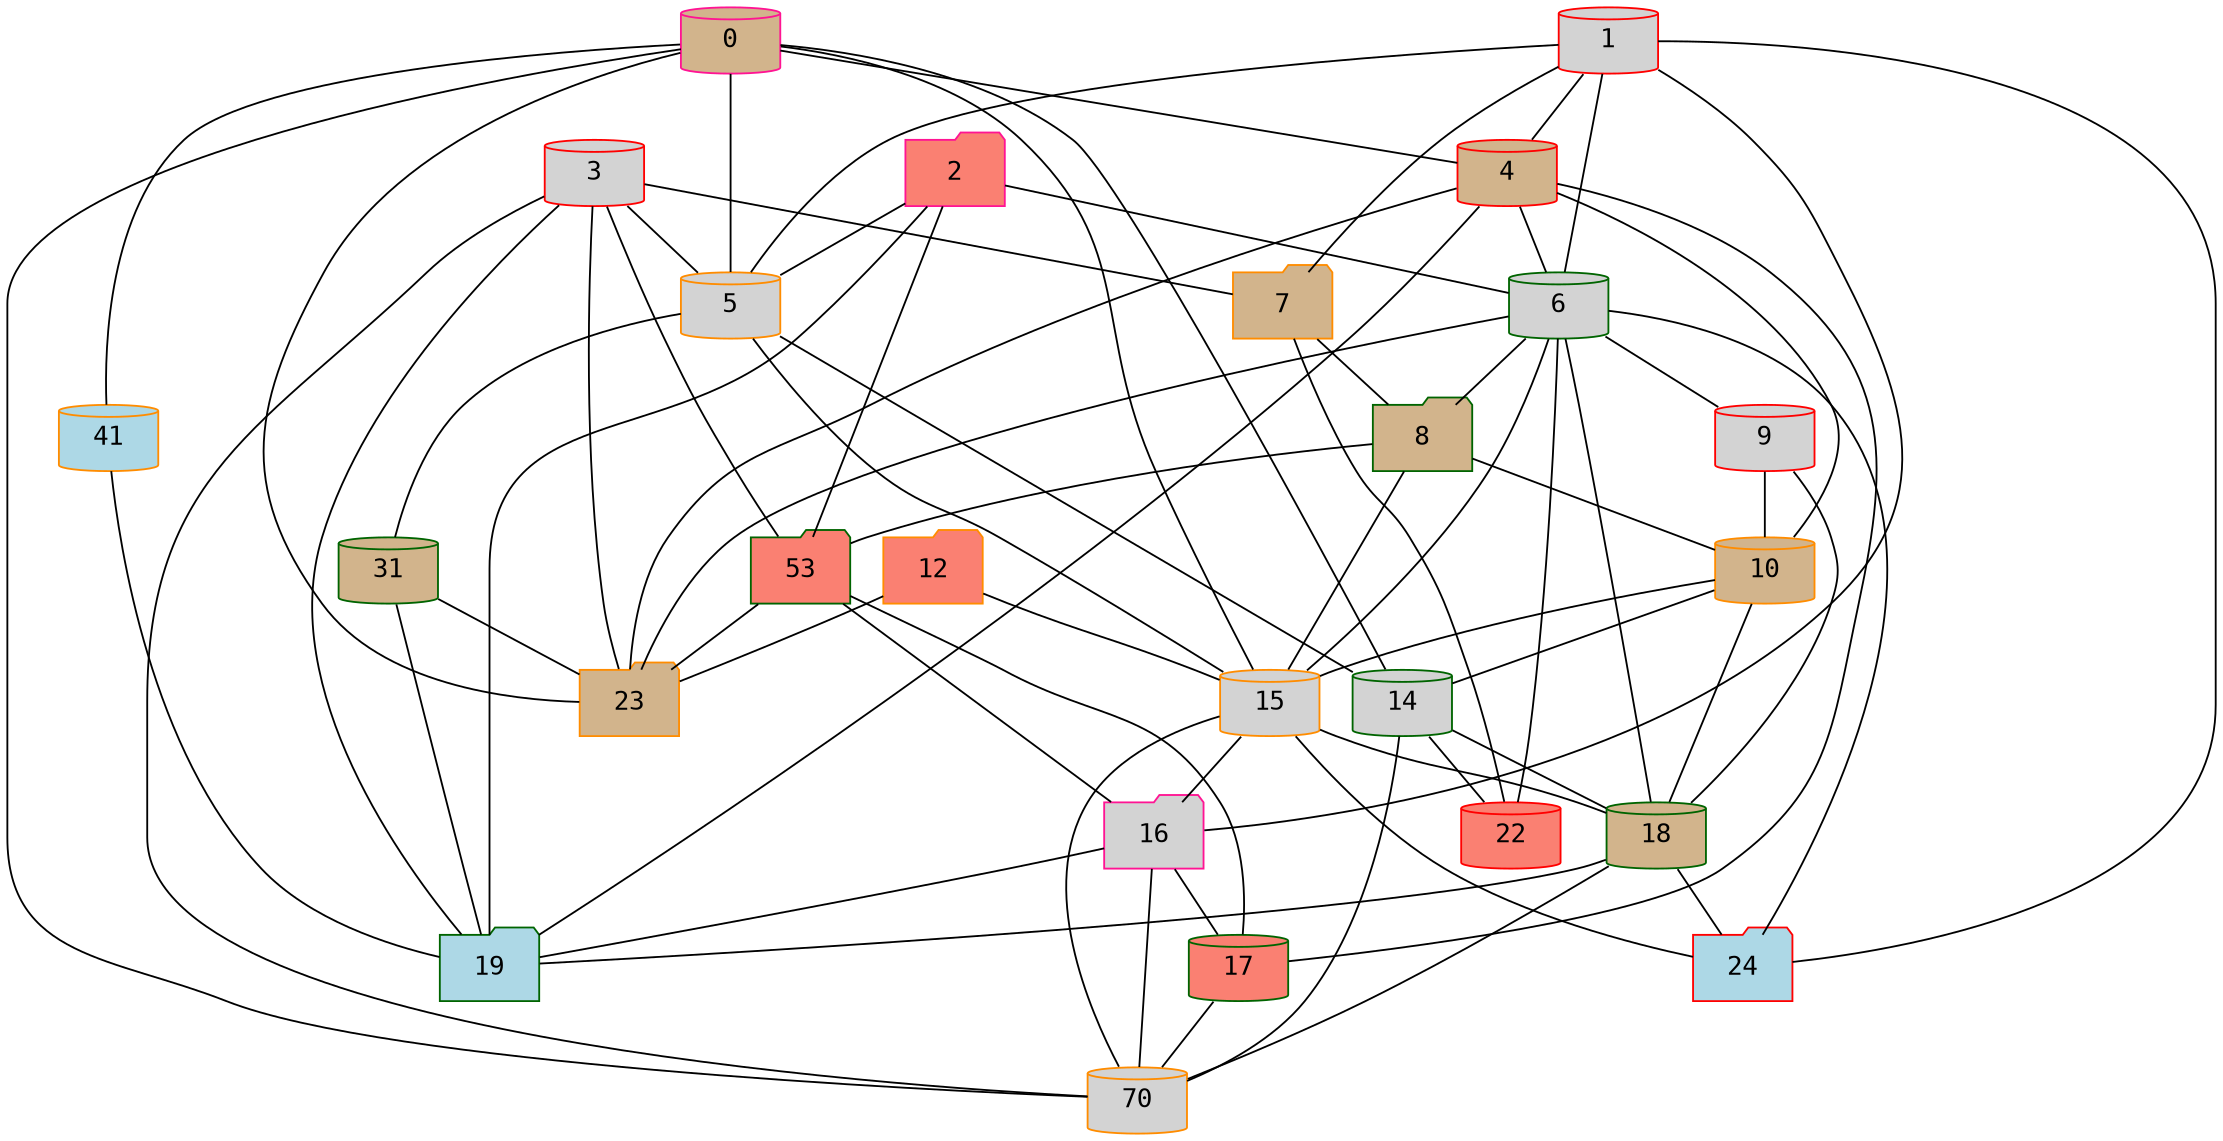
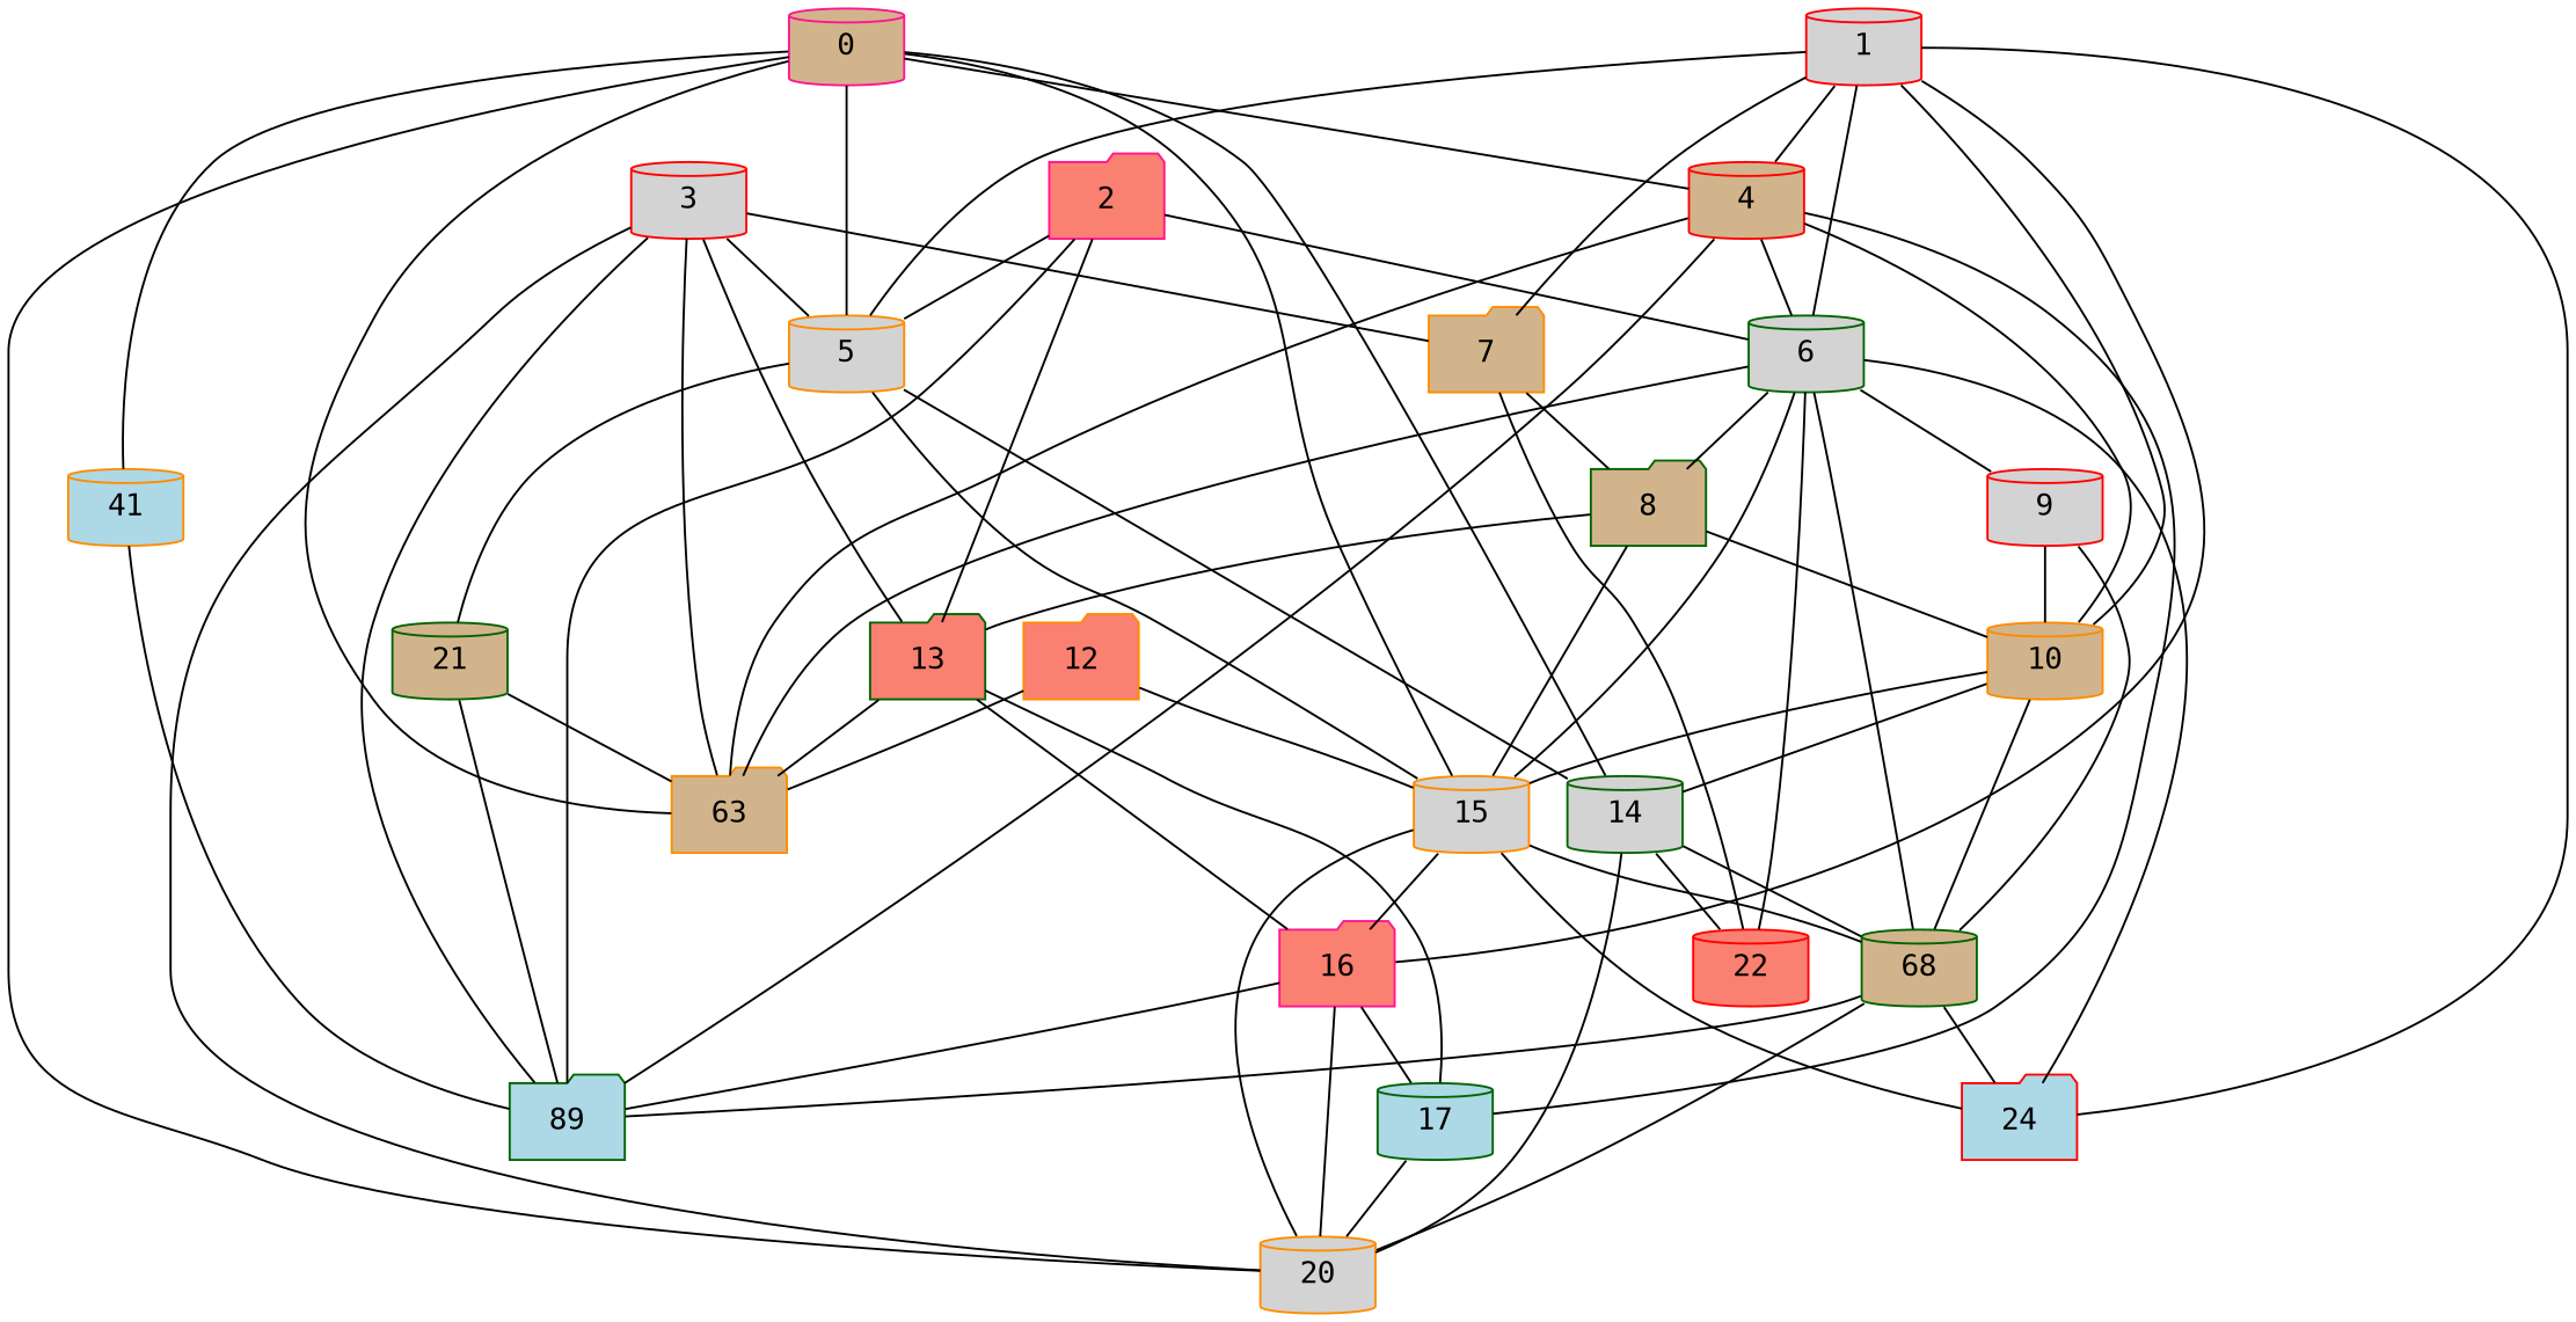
  strict graph {
    fontname="DejaVu Sans Mono"
    node [color=darkorange fillcolor=lightgrey fontname="DejaVu Sans Mono" shape=cylinder style=filled]
    edge [fontname="DejaVu Sans Mono" is_available=True prob=1.0]
    0 [color=deeppink fillcolor=tan]
    4 [color=red fillcolor=tan]
    5
    n4 [fillcolor=lightblue label=41]
    14 [color=darkgreen]
    15
-   20 [label=70]
-   23 [fillcolor=tan shape=folder]
+   20
+   23 [fillcolor=tan shape=folder label=63]
    6 [color=darkgreen]
    10 [fillcolor=tan]
-   19 [color=darkgreen fillcolor=lightblue shape=folder]
-   17 [color=darkgreen fillcolor=salmon]
-   21 [color=darkgreen fillcolor=tan label=31]
-   18 [color=darkgreen fillcolor=tan]
+   19 [color=darkgreen fillcolor=lightblue shape=folder label=89]
+   17 [color=darkgreen fillcolor=lightblue]
+   21 [color=darkgreen fillcolor=tan]
+   18 [color=darkgreen fillcolor=tan label=68]
    22 [color=red fillcolor=salmon]
-   16 [color=deeppink shape=folder]
+   16 [color=deeppink fillcolor=salmon shape=folder]
    24 [color=red fillcolor=lightblue shape=folder]
    1 [color=red]
    7 [fillcolor=tan shape=folder]
    8 [color=darkgreen fillcolor=tan shape=folder]
    9 [color=red]
    2 [color=deeppink fillcolor=salmon shape=folder]
-   13 [color=darkgreen fillcolor=salmon shape=folder label=53]
+   13 [color=darkgreen fillcolor=salmon shape=folder]
    3 [color=red]
    12 [fillcolor=salmon shape=folder]
    0 -- 4 [prob=0.475404490584]
    0 -- 5 [prob=0.687076538305]
    0 -- n4 [prob=0.253697215984]
    0 -- 14 [prob=0.762210971176]
    0 -- 15 [prob=0.712464826428]
    0 -- 20
    0 -- 23 [prob=0.504643175388]
    4 -- 23
    4 -- 6 [prob=0.307512536972]
    4 -- 10 [prob=0.647409290212]
    4 -- 19 [prob=0.382550647102]
    4 -- 17 [prob=0.288367364998]
    5 -- 14
    5 -- 15 [prob=0.727831390642]
    5 -- 21 [prob=0.840114357295]
    n4 -- 19 [prob=0.752519068724]
    14 -- 20 [prob=0.622326390651]
    14 -- 18 [prob=0.0939168350886]
    14 -- 22 [prob=0.0509038781942]
    15 -- 20 [prob=0.288789051533]
    15 -- 18 [prob=0.454128587763]
    15 -- 16 [prob=0.382680736986]
    15 -- 24 [prob=0.946682718361]
    6 -- 15
    6 -- 23 [prob=0.581639214526]
    6 -- 18 [prob=0.68601218516]
    6 -- 22 [prob=0.205368150471]
    6 -- 24
    6 -- 8 [prob=0.594771213657]
    6 -- 9 [prob=0.577250199786]
    10 -- 14 [prob=0.205654733352]
    10 -- 15 [prob=0.362826275805]
    10 -- 18 [prob=0.483175527019]
    17 -- 20 [prob=0.541244272039]
    21 -- 23
    21 -- 19 [prob=0.859537316566]
    18 -- 20 [prob=0.500712508781]
    18 -- 19 [prob=0.45669033606]
    18 -- 24 [prob=0.017315486719]
    16 -- 20 [prob=0.575615361144]
    16 -- 19 [prob=0.750769108719]
    16 -- 17
    1 -- 4 [prob=0.456878701809]
    1 -- 5 [prob=0.0373085202464]
    1 -- 6
+   1 -- 10 [prob=0.0807871240395]
    1 -- 16 [prob=0.25678871065]
    1 -- 24 [prob=0.355865120225]
    1 -- 7
    7 -- 22 [prob=0.281626996311]
    7 -- 8 [prob=0.160560805935]
    8 -- 15
    8 -- 10 [prob=0.840498015374]
    8 -- 13 [prob=0.284278967492]
    9 -- 10 [prob=0.0690949497061]
    9 -- 18 [prob=0.0468986571087]
    2 -- 5 [prob=0.0230398428596]
    2 -- 6 [prob=0.867855351295]
    2 -- 19 [prob=0.621206880388]
    2 -- 13 [prob=0.801719841568]
    13 -- 23 [prob=0.516241664164]
    13 -- 17 [prob=0.629863251734]
    13 -- 16 [prob=0.263534757731]
    3 -- 5
    3 -- 20 [prob=0.251043674824]
    3 -- 23 [prob=0.425084726895]
    3 -- 19 [prob=0.266620657864]
    3 -- 7
    3 -- 13
    12 -- 15 [prob=0.918066741572]
    12 -- 23
  }
